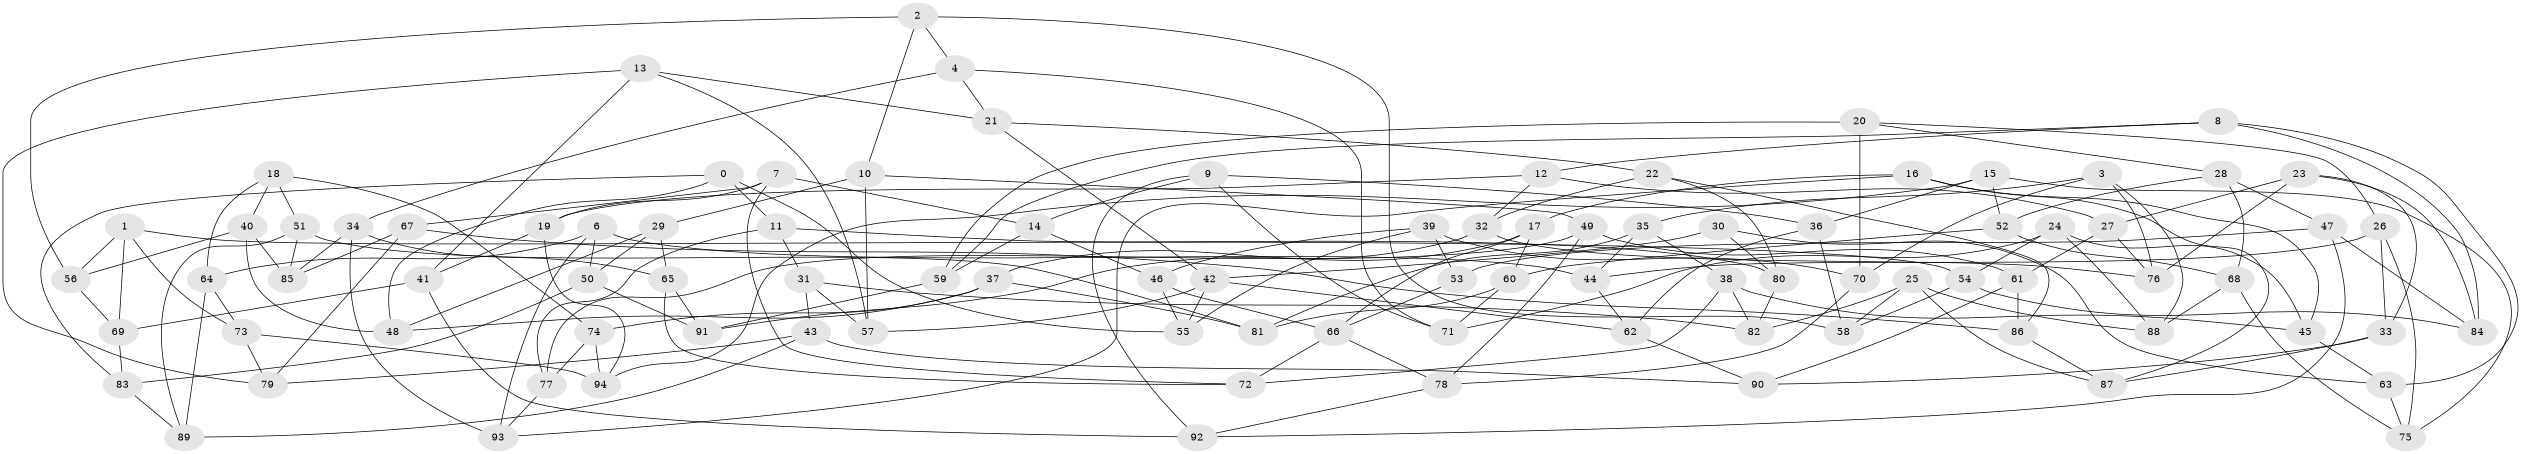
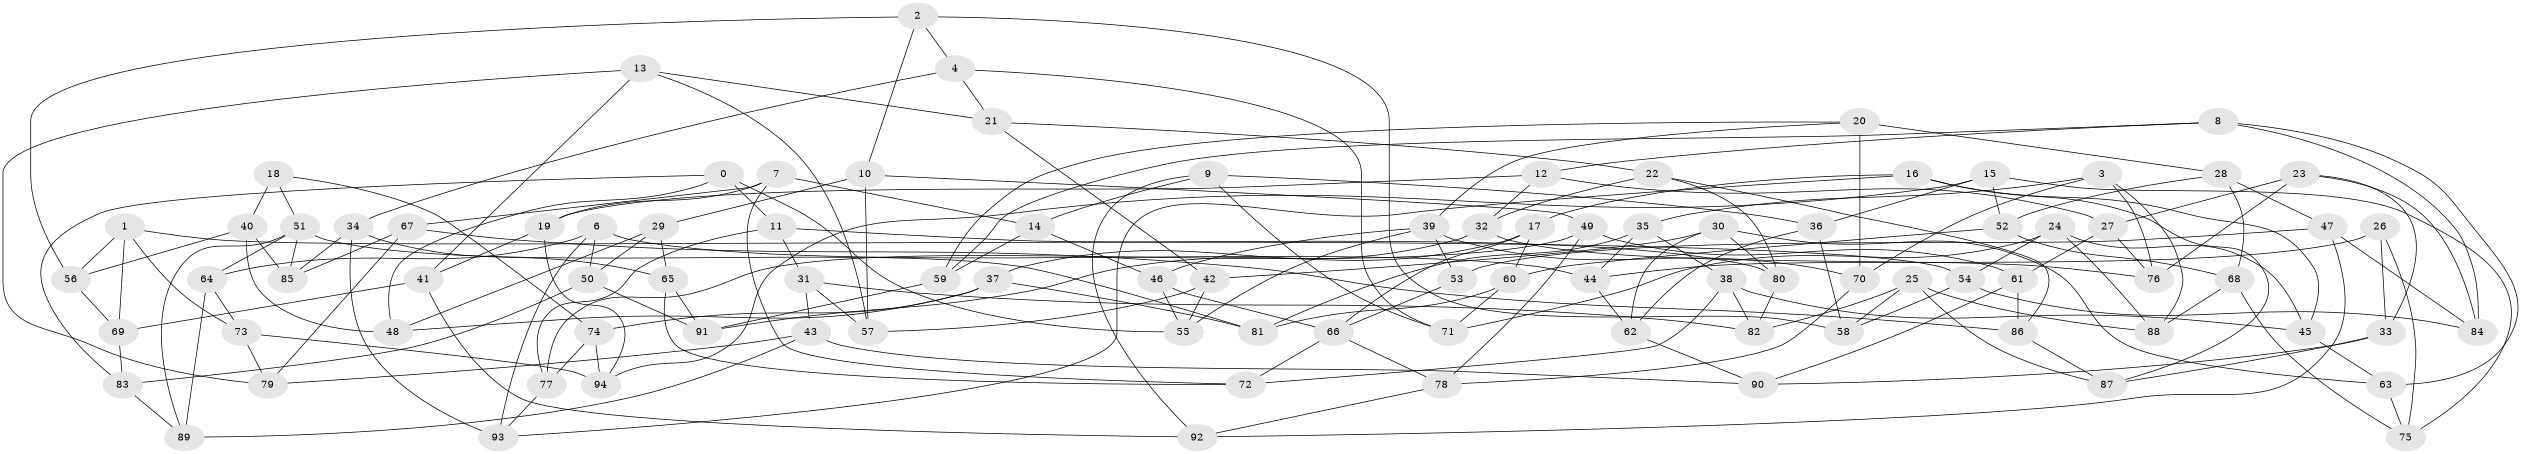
  graph {
    node [color=gray90 style=filled]
    1
    54
    56
    69
    73
    58
    84
    83
    79
    94
    2
    4
    10
    21
    34
    71
    29
    49
    57
    3
    35
    70
    76
    88
    44
    38
    81
    78
    22
    42
    93
    65
    85
    n34 [label=0]
    11
    48
    55
    31
    77
    80
    89
    6
    50
    64
    62
    91
    7
    14
    19
    67
    72
    59
    46
    41
    86
    8
    12
    63
    27
    32
    75
    9
    36
    92
    61
    82
    43
    37
    13
    66
    15
    52
    60
    68
    16
    17
    45
    87
    18
    40
    51
    74
    20
    26
    28
    33
    47
    23
    90
    24
    25
    53
    30
    39
    1 -- 54
    1 -- 56
    1 -- 69
    1 -- 73
    54 -- 58
    54 -- 84
    56 -- 69
    69 -- 83
    73 -- 79
    73 -- 94
    83 -- 89
    2 -- 56
    2 -- 58
    2 -- 4
    2 -- 10
    4 -- 21
    4 -- 34
    4 -- 71
    10 -- 29
    10 -- 49
    10 -- 57
    21 -- 22
    21 -- 42
    34 -- 93
    34 -- 65
    34 -- 85
    29 -- 65
    29 -- 48
    29 -- 50
    49 -- 78
    49 -- 77
    49 -- 61
    3 -- 35
    3 -- 70
    3 -- 76
    3 -- 88
    35 -- 44
    35 -- 38
    35 -- 81
    70 -- 78
    44 -- 62
    38 -- 72
    38 -- 82
    38 -- 45
    78 -- 92
    22 -- 80
    22 -- 86
    22 -- 32
    42 -- 57
    42 -- 55
    65 -- 91
    65 -- 72
    n34 -- 83
    n34 -- 11
    n34 -- 48
    n34 -- 55
    11 -- 31
    11 -- 77
    11 -- 80
    31 -- 57
    31 -- 82
    31 -- 43
    77 -- 93
    80 -- 82
    6 -- 44
    6 -- 93
    6 -- 50
    6 -- 64
    50 -- 83
    50 -- 91
    64 -- 73
    64 -- 89
    62 -- 90
    7 -- 14
    7 -- 19
    7 -- 67
    7 -- 72
    14 -- 59
    14 -- 46
    19 -- 94
    19 -- 41
    67 -- 79
    67 -- 85
    67 -- 86
    59 -- 91
    46 -- 55
    46 -- 66
    41 -- 69
    41 -- 92
    86 -- 87
    8 -- 84
    8 -- 59
    8 -- 12
    8 -- 63
    12 -- 19
    12 -- 27
    12 -- 32
    63 -- 75
    27 -- 76
    27 -- 61
    32 -- 76
    32 -- 37
    9 -- 71
    9 -- 14
    9 -- 36
    9 -- 92
    36 -- 58
    36 -- 62
    61 -- 86
    61 -- 90
    43 -- 79
    43 -- 89
    43 -- 90
    37 -- 81
    37 -- 48
    37 -- 74
    13 -- 79
    13 -- 21
    13 -- 57
    13 -- 41
    66 -- 78
    66 -- 72
    15 -- 94
    15 -- 75
    15 -- 36
    15 -- 52
    52 -- 60
    52 -- 68
    60 -- 71
    60 -- 81
    68 -- 88
    68 -- 75
    16 -- 93
    16 -- 17
    16 -- 45
    16 -- 87
    17 -- 91
    17 -- 66
    17 -- 60
    45 -- 63
-   18 -- 64
+   51 -- 64
    18 -- 40
    18 -- 51
    18 -- 74
    40 -- 56
    40 -- 85
    40 -- 48
    51 -- 81
    51 -- 85
    51 -- 89
    74 -- 94
    74 -- 77
    20 -- 70
    20 -- 59
-   20 -- 26
+   20 -- 39
    20 -- 28
    26 -- 44
    26 -- 75
    26 -- 33
    28 -- 52
    28 -- 68
    28 -- 47
    33 -- 87
    33 -- 90
    47 -- 84
    47 -- 92
    47 -- 53
    23 -- 84
    23 -- 76
    23 -- 27
    23 -- 33
    24 -- 54
    24 -- 71
    24 -- 88
    24 -- 45
    25 -- 58
    25 -- 88
    25 -- 82
    25 -- 87
    53 -- 66
    30 -- 42
    30 -- 80
-   42 -- 62
+   30 -- 62
    30 -- 63
    39 -- 70
    39 -- 55
    39 -- 46
    39 -- 53
  }
